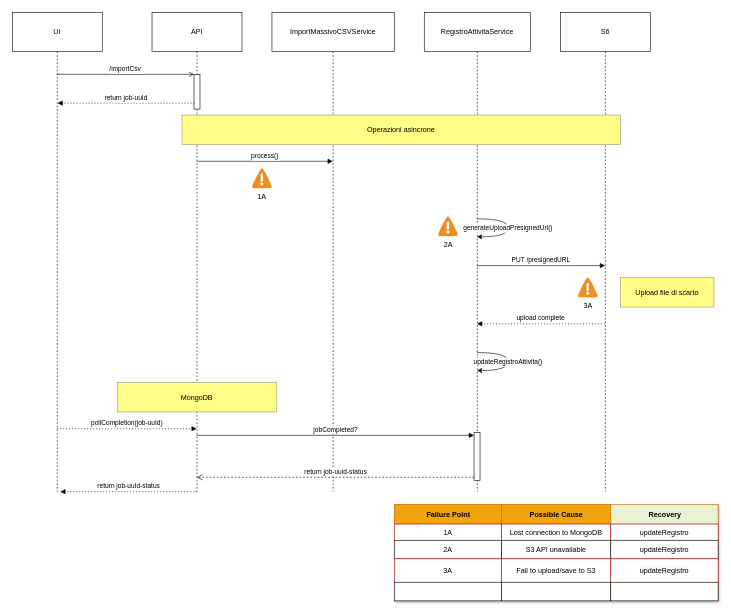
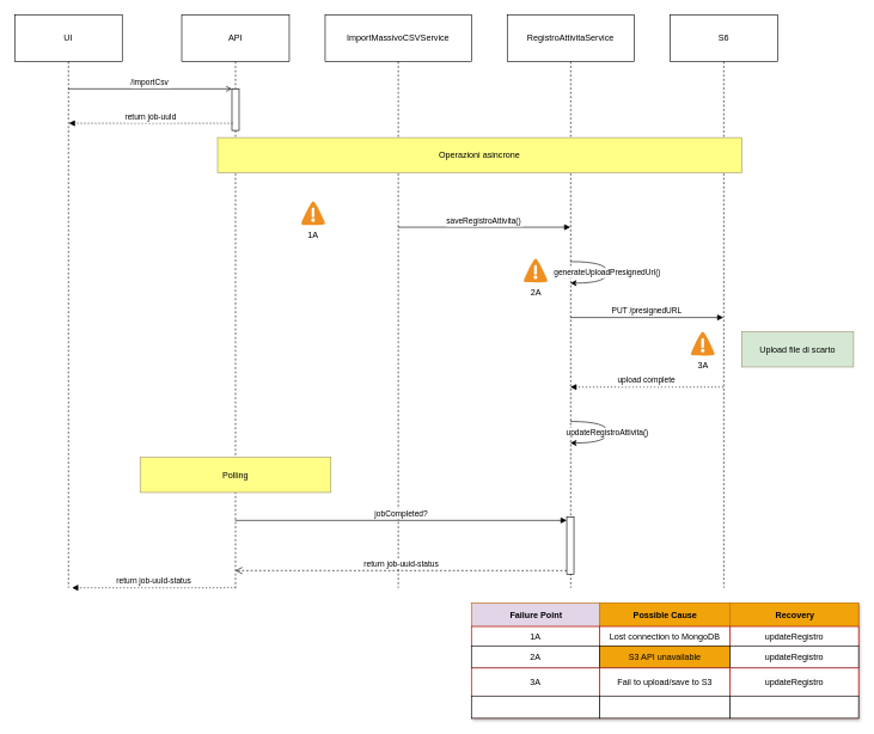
  <mxCell id="0" />
  <mxCell id="1" parent="0" />
  <mxCell id="2" value="UI" style="shape=umlLifeline;perimeter=lifelinePerimeter;whiteSpace=wrap;container=1;dropTarget=0;collapsible=0;recursiveResize=0;outlineConnect=0;portConstraint=eastwest;newEdgeStyle={&quot;edgeStyle&quot;:&quot;elbowEdgeStyle&quot;,&quot;elbow&quot;:&quot;vertical&quot;,&quot;curved&quot;:0,&quot;rounded&quot;:0};size=65;" parent="1" vertex="1"><mxGeometry x="20" y="20" width="150" height="799" as="geometry" /></mxCell>
  <mxCell id="3" value="API" style="shape=umlLifeline;perimeter=lifelinePerimeter;whiteSpace=wrap;container=1;dropTarget=0;collapsible=0;recursiveResize=0;outlineConnect=0;portConstraint=eastwest;newEdgeStyle={&quot;edgeStyle&quot;:&quot;elbowEdgeStyle&quot;,&quot;elbow&quot;:&quot;vertical&quot;,&quot;curved&quot;:0,&quot;rounded&quot;:0};size=65;" parent="1" vertex="1"><mxGeometry x="253" y="20" width="150" height="799" as="geometry" /></mxCell>
  <mxCell id="4" value="" style="points=[];perimeter=orthogonalPerimeter;outlineConnect=0;targetShapes=umlLifeline;portConstraint=eastwest;newEdgeStyle={&quot;edgeStyle&quot;:&quot;elbowEdgeStyle&quot;,&quot;elbow&quot;:&quot;vertical&quot;,&quot;curved&quot;:0,&quot;rounded&quot;:0}" parent="3" vertex="1"><mxGeometry x="70" y="103" width="10" height="58" as="geometry" /></mxCell>
  <mxCell id="5" value="ImportMassivoCSVService" style="shape=umlLifeline;perimeter=lifelinePerimeter;whiteSpace=wrap;container=1;dropTarget=0;collapsible=0;recursiveResize=0;outlineConnect=0;portConstraint=eastwest;newEdgeStyle={&quot;edgeStyle&quot;:&quot;elbowEdgeStyle&quot;,&quot;elbow&quot;:&quot;vertical&quot;,&quot;curved&quot;:0,&quot;rounded&quot;:0};size=65;" parent="1" vertex="1"><mxGeometry x="453" y="20" width="204" height="799" as="geometry" /></mxCell>
  <mxCell id="6" value="RegistroAttivitaService" style="shape=umlLifeline;perimeter=lifelinePerimeter;whiteSpace=wrap;container=1;dropTarget=0;collapsible=0;recursiveResize=0;outlineConnect=0;portConstraint=eastwest;newEdgeStyle={&quot;edgeStyle&quot;:&quot;elbowEdgeStyle&quot;,&quot;elbow&quot;:&quot;vertical&quot;,&quot;curved&quot;:0,&quot;rounded&quot;:0};size=65;" parent="1" vertex="1"><mxGeometry x="707" y="20" width="177" height="799" as="geometry" /></mxCell>
  <mxCell id="7" value="" style="html=1;points=[[0,0,0,0,5],[0,1,0,0,-5],[1,0,0,0,5],[1,1,0,0,-5]];perimeter=orthogonalPerimeter;outlineConnect=0;targetShapes=umlLifeline;portConstraint=eastwest;newEdgeStyle={&quot;curved&quot;:0,&quot;rounded&quot;:0};" parent="6" vertex="1"><mxGeometry x="83" y="700" width="10" height="80" as="geometry" /></mxCell>
  <mxCell id="8" value="S6" style="shape=umlLifeline;perimeter=lifelinePerimeter;whiteSpace=wrap;container=1;dropTarget=0;collapsible=0;recursiveResize=0;outlineConnect=0;portConstraint=eastwest;newEdgeStyle={&quot;edgeStyle&quot;:&quot;elbowEdgeStyle&quot;,&quot;elbow&quot;:&quot;vertical&quot;,&quot;curved&quot;:0,&quot;rounded&quot;:0};size=65;" parent="1" vertex="1"><mxGeometry x="934" y="20" width="150" height="799" as="geometry" /></mxCell>
  <mxCell id="9" value="/importCsv" style="verticalAlign=bottom;endArrow=open;edgeStyle=elbowEdgeStyle;elbow=vertical;curved=0;rounded=0;endFill=0;" parent="1" source="2" target="4" edge="1"><mxGeometry relative="1" as="geometry"><Array as="points"><mxPoint x="218" y="123" /></Array></mxGeometry></mxCell>
  <mxCell id="10" value="return job-uuId" style="verticalAlign=bottom;endArrow=block;edgeStyle=elbowEdgeStyle;elbow=horizontal;curved=0;rounded=0;dashed=1;dashPattern=2 3;" parent="1" edge="1"><mxGeometry x="-0.002" relative="1" as="geometry"><Array as="points"><mxPoint x="222" y="171" /></Array><mxPoint x="324" y="171" as="sourcePoint" /><mxPoint x="95.5" y="171" as="targetPoint" /><mxPoint as="offset" /></mxGeometry></mxCell>
- <mxCell id="11" value="process()" style="verticalAlign=bottom;endArrow=block;edgeStyle=elbowEdgeStyle;elbow=vertical;curved=0;rounded=0;" parent="1" source="3" target="5" edge="1"><mxGeometry relative="1" as="geometry"><Array as="points"><mxPoint x="450" y="268" /></Array></mxGeometry></mxCell>
+ <mxCell id="12" value="saveRegistroAttivita()" style="verticalAlign=bottom;endArrow=block;edgeStyle=elbowEdgeStyle;elbow=vertical;curved=0;rounded=0;" parent="1" source="5" target="6" edge="1"><mxGeometry relative="1" as="geometry"><Array as="points"><mxPoint x="684" y="316" /></Array></mxGeometry></mxCell>
  <mxCell id="13" value="generateUploadPresignedUrl()" style="curved=1;rounded=0;" parent="1" source="6" target="6" edge="1"><mxGeometry relative="1" as="geometry"><Array as="points"><mxPoint x="847" y="364" /><mxPoint x="847" y="394" /></Array></mxGeometry></mxCell>
  <mxCell id="14" value="PUT /presignedURL" style="verticalAlign=bottom;endArrow=block;edgeStyle=elbowEdgeStyle;elbow=vertical;curved=0;rounded=0;" parent="1" source="6" target="8" edge="1"><mxGeometry relative="1" as="geometry"><Array as="points"><mxPoint x="911" y="442" /></Array></mxGeometry></mxCell>
  <mxCell id="15" value="upload complete" style="verticalAlign=bottom;endArrow=block;edgeStyle=elbowEdgeStyle;elbow=vertical;curved=0;rounded=0;dashed=1;dashPattern=2 3;" parent="1" source="8" target="6" edge="1"><mxGeometry relative="1" as="geometry"><Array as="points"><mxPoint x="914" y="539" /></Array></mxGeometry></mxCell>
  <mxCell id="16" value="updateRegistroAttivita()" style="curved=1;rounded=0;" parent="1" source="6" target="6" edge="1"><mxGeometry relative="1" as="geometry"><Array as="points"><mxPoint x="847" y="587" /><mxPoint x="847" y="617" /></Array></mxGeometry></mxCell>
- <mxCell id="17" value="pollCompletion(job-uuId)" style="verticalAlign=bottom;endArrow=block;edgeStyle=elbowEdgeStyle;elbow=vertical;curved=0;rounded=0;dashed=1;dashPattern=2 3;" parent="1" source="2" target="3" edge="1"><mxGeometry x="0.004" relative="1" as="geometry"><Array as="points"><mxPoint x="223" y="714" /></Array><mxPoint as="offset" /></mxGeometry></mxCell>
  <mxCell id="18" value="Operazioni asincrone" style="fillColor=#ffff88;strokeColor=#9E916F;" parent="1" vertex="1"><mxGeometry x="303" y="191" width="731" height="49" as="geometry" /></mxCell>
- <mxCell id="19" value="Upload file di scarto" style="fillColor=#ffff88;strokeColor=#9E916F;" parent="1" vertex="1"><mxGeometry x="1034" y="462" width="156" height="49" as="geometry" /></mxCell>
- <mxCell id="20" value="MongoDB" style="fillColor=#ffff88;strokeColor=#9E916F;" parent="1" vertex="1"><mxGeometry x="195" y="637" width="266" height="49" as="geometry" /></mxCell>
+ <mxCell id="19" value="Upload file di scarto" style="fillColor=#d5e8d4;strokeColor=#9E916F;" parent="1" vertex="1"><mxGeometry x="1034" y="462" width="156" height="49" as="geometry" /></mxCell>
+ <mxCell id="20" value="Polling" style="fillColor=#ffff88;strokeColor=#9E916F;" parent="1" vertex="1"><mxGeometry x="195" y="637" width="266" height="49" as="geometry" /></mxCell>
  <mxCell id="21" value="jobCompleted?" style="html=1;verticalAlign=bottom;endArrow=block;curved=0;rounded=0;entryX=0;entryY=0;entryDx=0;entryDy=5;" parent="1" source="3" target="7" edge="1"><mxGeometry relative="1" as="geometry"><mxPoint x="720" y="725" as="sourcePoint" /></mxGeometry></mxCell>
  <mxCell id="22" value="return job-uuid-status" style="html=1;verticalAlign=bottom;endArrow=open;dashed=1;endSize=8;curved=0;rounded=0;exitX=0;exitY=1;exitDx=0;exitDy=-5;" parent="1" source="7" target="3" edge="1"><mxGeometry relative="1" as="geometry"><mxPoint x="720" y="795" as="targetPoint" /></mxGeometry></mxCell>
  <mxCell id="23" value="return job-uuId-status" style="verticalAlign=bottom;endArrow=block;edgeStyle=elbowEdgeStyle;elbow=horizontal;curved=0;rounded=0;dashed=1;dashPattern=2 3;" parent="1" edge="1"><mxGeometry x="-0.002" relative="1" as="geometry"><Array as="points"><mxPoint x="226.5" y="819" /></Array><mxPoint x="328.5" y="819" as="sourcePoint" /><mxPoint x="100" y="819" as="targetPoint" /><mxPoint as="offset" /></mxGeometry></mxCell>
  <mxCell id="24" value="1A" style="shadow=0;dashed=0;html=1;strokeColor=none;fillColor=#4495D1;labelPosition=center;verticalLabelPosition=bottom;verticalAlign=top;align=center;outlineConnect=0;shape=mxgraph.veeam.2d.alert;" vertex="1" parent="1"><mxGeometry x="419.8" y="280" width="33.2" height="33.2" as="geometry" /></mxCell>
  <mxCell id="25" value="2A" style="shadow=0;dashed=0;html=1;strokeColor=none;fillColor=#4495D1;labelPosition=center;verticalLabelPosition=bottom;verticalAlign=top;align=center;outlineConnect=0;shape=mxgraph.veeam.2d.alert;" vertex="1" parent="1"><mxGeometry x="730" y="360" width="33.2" height="33.2" as="geometry" /></mxCell>
  <mxCell id="26" value="3A" style="shadow=0;dashed=0;html=1;strokeColor=none;fillColor=#4495D1;labelPosition=center;verticalLabelPosition=bottom;verticalAlign=top;align=center;outlineConnect=0;shape=mxgraph.veeam.2d.alert;" vertex="1" parent="1"><mxGeometry x="963.2" y="462" width="33.2" height="33.2" as="geometry" /></mxCell>
  <mxCell id="27" value="Assets" style="childLayout=tableLayout;recursiveResize=0;strokeColor=#B20000;fillColor=#e51400;shadow=1;fontColor=#ffffff;" vertex="1" parent="1"><mxGeometry x="657" y="840" width="539.8" height="161" as="geometry" /></mxCell>
  <mxCell id="28" style="shape=tableRow;horizontal=0;startSize=0;swimlaneHead=0;swimlaneBody=0;top=0;left=0;bottom=0;right=0;dropTarget=0;collapsible=0;recursiveResize=0;expand=0;fontStyle=0;strokeColor=inherit;fillColor=#ffffff;" vertex="1" parent="27"><mxGeometry width="539.8" height="33" as="geometry" /></mxCell>
- <mxCell id="29" value="Failure Point" style="connectable=0;recursiveResize=0;strokeColor=#BD7000;fillColor=#f0a30a;align=center;fontStyle=1;html=1;fontColor=#000000;" vertex="1" parent="28"><mxGeometry width="179" height="33" as="geometry"><mxRectangle width="179" height="33" as="alternateBounds" /></mxGeometry></mxCell>
+ <mxCell id="29" value="Failure Point" style="connectable=0;recursiveResize=0;strokeColor=#BD7000;fillColor=#e1d5e7;align=center;fontStyle=1;html=1;fontColor=#000000;" vertex="1" parent="28"><mxGeometry width="179" height="33" as="geometry"><mxRectangle width="179" height="33" as="alternateBounds" /></mxGeometry></mxCell>
  <mxCell id="30" value="Possible Cause" style="connectable=0;recursiveResize=0;strokeColor=#BD7000;fillColor=#f0a30a;align=center;fontStyle=1;html=1;fontColor=#000000;" vertex="1" parent="28"><mxGeometry x="179" width="182" height="33" as="geometry"><mxRectangle width="182" height="33" as="alternateBounds" /></mxGeometry></mxCell>
- <mxCell id="31" value="Recovery" style="connectable=0;recursiveResize=0;strokeColor=#BD7000;fillColor=#eaf2d3;align=center;fontStyle=1;html=1;fontColor=#000000;" vertex="1" parent="28"><mxGeometry x="361" width="179" height="33" as="geometry"><mxRectangle width="179" height="33" as="alternateBounds" /></mxGeometry></mxCell>
+ <mxCell id="31" value="Recovery" style="connectable=0;recursiveResize=0;strokeColor=#BD7000;fillColor=#f0a30a;align=center;fontStyle=1;html=1;fontColor=#000000;" vertex="1" parent="28"><mxGeometry x="361" width="179" height="33" as="geometry"><mxRectangle width="179" height="33" as="alternateBounds" /></mxGeometry></mxCell>
  <mxCell id="32" value="" style="shape=tableRow;horizontal=0;startSize=0;swimlaneHead=0;swimlaneBody=0;top=0;left=0;bottom=0;right=0;dropTarget=0;collapsible=0;recursiveResize=0;expand=0;fontStyle=0;strokeColor=inherit;fillColor=#ffffff;" vertex="1" parent="27"><mxGeometry y="33" width="539.8" height="27" as="geometry" /></mxCell>
  <mxCell id="33" value="1A" style="connectable=0;recursiveResize=0;strokeColor=inherit;fillColor=inherit;align=center;whiteSpace=wrap;html=1;" vertex="1" parent="32"><mxGeometry width="179" height="27" as="geometry"><mxRectangle width="179" height="27" as="alternateBounds" /></mxGeometry></mxCell>
  <mxCell id="34" value="Lost connection to MongoDB" style="connectable=0;recursiveResize=0;strokeColor=inherit;fillColor=inherit;align=center;whiteSpace=wrap;html=1;" vertex="1" parent="32"><mxGeometry x="179" width="182" height="27" as="geometry"><mxRectangle width="182" height="27" as="alternateBounds" /></mxGeometry></mxCell>
  <mxCell id="35" value="updateRegistro" style="connectable=0;recursiveResize=0;strokeColor=inherit;fillColor=inherit;align=center;whiteSpace=wrap;html=1;" vertex="1" parent="32"><mxGeometry x="361" width="179" height="27" as="geometry"><mxRectangle width="179" height="27" as="alternateBounds" /></mxGeometry></mxCell>
  <mxCell id="36" value="" style="shape=tableRow;horizontal=0;startSize=0;swimlaneHead=0;swimlaneBody=0;top=0;left=0;bottom=0;right=0;dropTarget=0;collapsible=0;recursiveResize=0;expand=0;fontStyle=1;strokeColor=inherit;fillColor=#EAF2D3;" vertex="1" parent="27"><mxGeometry y="60" width="539.8" height="31" as="geometry" /></mxCell>
  <mxCell id="37" value="2A" style="connectable=0;recursiveResize=0;whiteSpace=wrap;html=1;" vertex="1" parent="36"><mxGeometry width="179" height="31" as="geometry"><mxRectangle width="179" height="31" as="alternateBounds" /></mxGeometry></mxCell>
- <mxCell id="38" value="S3 API unavailable" style="connectable=0;recursiveResize=0;whiteSpace=wrap;html=1;" vertex="1" parent="36"><mxGeometry x="179" width="182" height="31" as="geometry"><mxRectangle width="182" height="31" as="alternateBounds" /></mxGeometry></mxCell>
+ <mxCell id="38" value="S3 API unavailable" style="connectable=0;recursiveResize=0;whiteSpace=wrap;html=1;fillColor=#f0a30a;" vertex="1" parent="36"><mxGeometry x="179" width="182" height="31" as="geometry"><mxRectangle width="182" height="31" as="alternateBounds" /></mxGeometry></mxCell>
  <mxCell id="39" value="&lt;meta charset=&quot;utf-8&quot;&gt;&lt;span style=&quot;color: rgb(0, 0, 0); font-family: Helvetica; font-size: 12px; font-style: normal; font-variant-ligatures: normal; font-variant-caps: normal; font-weight: 400; letter-spacing: normal; orphans: 2; text-align: center; text-indent: 0px; text-transform: none; widows: 2; word-spacing: 0px; -webkit-text-stroke-width: 0px; white-space: normal; background-color: rgb(251, 251, 251); text-decoration-thickness: initial; text-decoration-style: initial; text-decoration-color: initial; display: inline !important; float: none;&quot;&gt;updateRegistro&lt;/span&gt;" style="connectable=0;recursiveResize=0;whiteSpace=wrap;html=1;" vertex="1" parent="36"><mxGeometry x="361" width="179" height="31" as="geometry"><mxRectangle width="179" height="31" as="alternateBounds" /></mxGeometry></mxCell>
  <mxCell id="40" value="" style="shape=tableRow;horizontal=0;startSize=0;swimlaneHead=0;swimlaneBody=0;top=0;left=0;bottom=0;right=0;dropTarget=0;collapsible=0;recursiveResize=0;expand=0;fontStyle=0;strokeColor=inherit;fillColor=#ffffff;" vertex="1" parent="27"><mxGeometry y="91" width="539.8" height="39" as="geometry" /></mxCell>
  <mxCell id="41" value="3A" style="connectable=0;recursiveResize=0;strokeColor=inherit;fillColor=inherit;fontStyle=0;align=center;whiteSpace=wrap;html=1;" vertex="1" parent="40"><mxGeometry width="179" height="39" as="geometry"><mxRectangle width="179" height="39" as="alternateBounds" /></mxGeometry></mxCell>
  <mxCell id="42" value="Fail to upload/save to S3" style="connectable=0;recursiveResize=0;strokeColor=inherit;fillColor=inherit;fontStyle=0;align=center;whiteSpace=wrap;html=1;" vertex="1" parent="40"><mxGeometry x="179" width="182" height="39" as="geometry"><mxRectangle width="182" height="39" as="alternateBounds" /></mxGeometry></mxCell>
  <mxCell id="43" value="&lt;meta charset=&quot;utf-8&quot;&gt;&lt;span style=&quot;color: rgb(0, 0, 0); font-family: Helvetica; font-size: 12px; font-style: normal; font-variant-ligatures: normal; font-variant-caps: normal; font-weight: 400; letter-spacing: normal; orphans: 2; text-align: center; text-indent: 0px; text-transform: none; widows: 2; word-spacing: 0px; -webkit-text-stroke-width: 0px; white-space: normal; background-color: rgb(251, 251, 251); text-decoration-thickness: initial; text-decoration-style: initial; text-decoration-color: initial; display: inline !important; float: none;&quot;&gt;updateRegistro&lt;/span&gt;" style="connectable=0;recursiveResize=0;strokeColor=inherit;fillColor=inherit;fontStyle=0;align=center;whiteSpace=wrap;html=1;" vertex="1" parent="40"><mxGeometry x="361" width="179" height="39" as="geometry"><mxRectangle width="179" height="39" as="alternateBounds" /></mxGeometry></mxCell>
  <mxCell id="44" value="" style="shape=tableRow;horizontal=0;startSize=0;swimlaneHead=0;swimlaneBody=0;top=0;left=0;bottom=0;right=0;dropTarget=0;collapsible=0;recursiveResize=0;expand=0;fontStyle=1;strokeColor=inherit;fillColor=#EAF2D3;" vertex="1" parent="27"><mxGeometry y="130" width="539.8" height="31" as="geometry" /></mxCell>
  <mxCell id="45" value="" style="connectable=0;recursiveResize=0;whiteSpace=wrap;html=1;" vertex="1" parent="44"><mxGeometry width="179" height="31" as="geometry"><mxRectangle width="179" height="31" as="alternateBounds" /></mxGeometry></mxCell>
  <mxCell id="46" value="" style="connectable=0;recursiveResize=0;whiteSpace=wrap;html=1;" vertex="1" parent="44"><mxGeometry x="179" width="182" height="31" as="geometry"><mxRectangle width="182" height="31" as="alternateBounds" /></mxGeometry></mxCell>
  <mxCell id="47" value="" style="connectable=0;recursiveResize=0;whiteSpace=wrap;html=1;" vertex="1" parent="44"><mxGeometry x="361" width="179" height="31" as="geometry"><mxRectangle width="179" height="31" as="alternateBounds" /></mxGeometry></mxCell>
